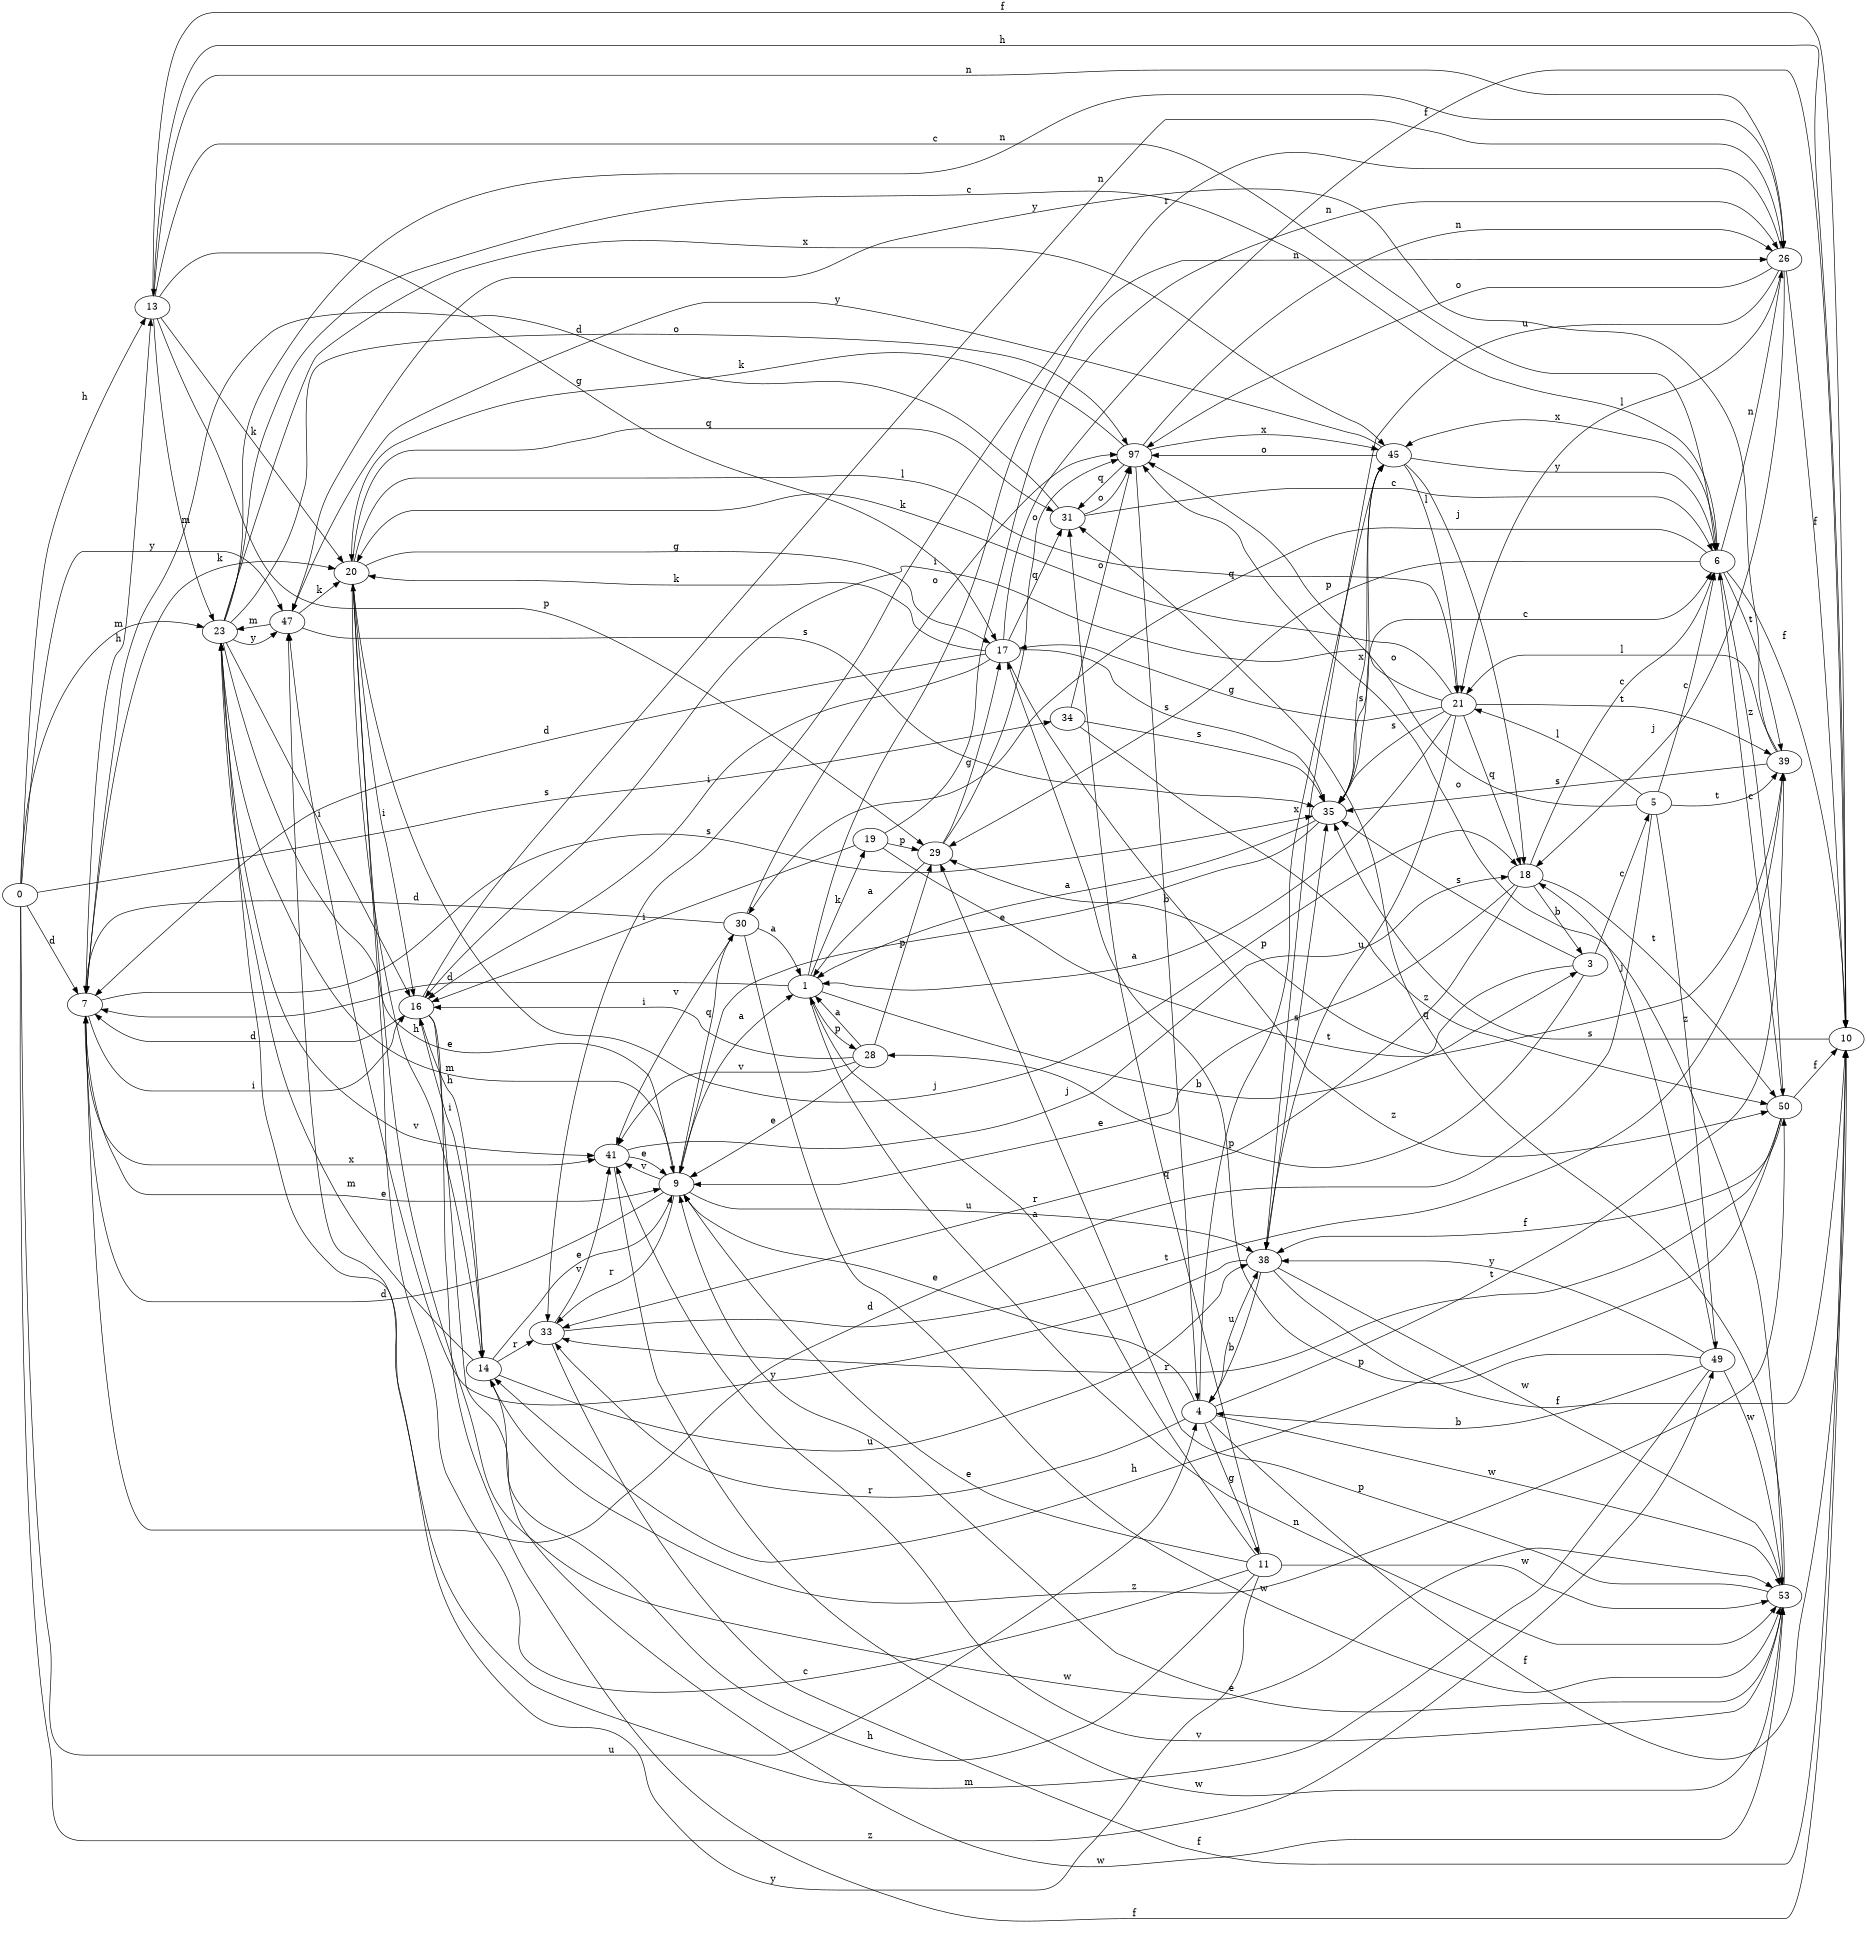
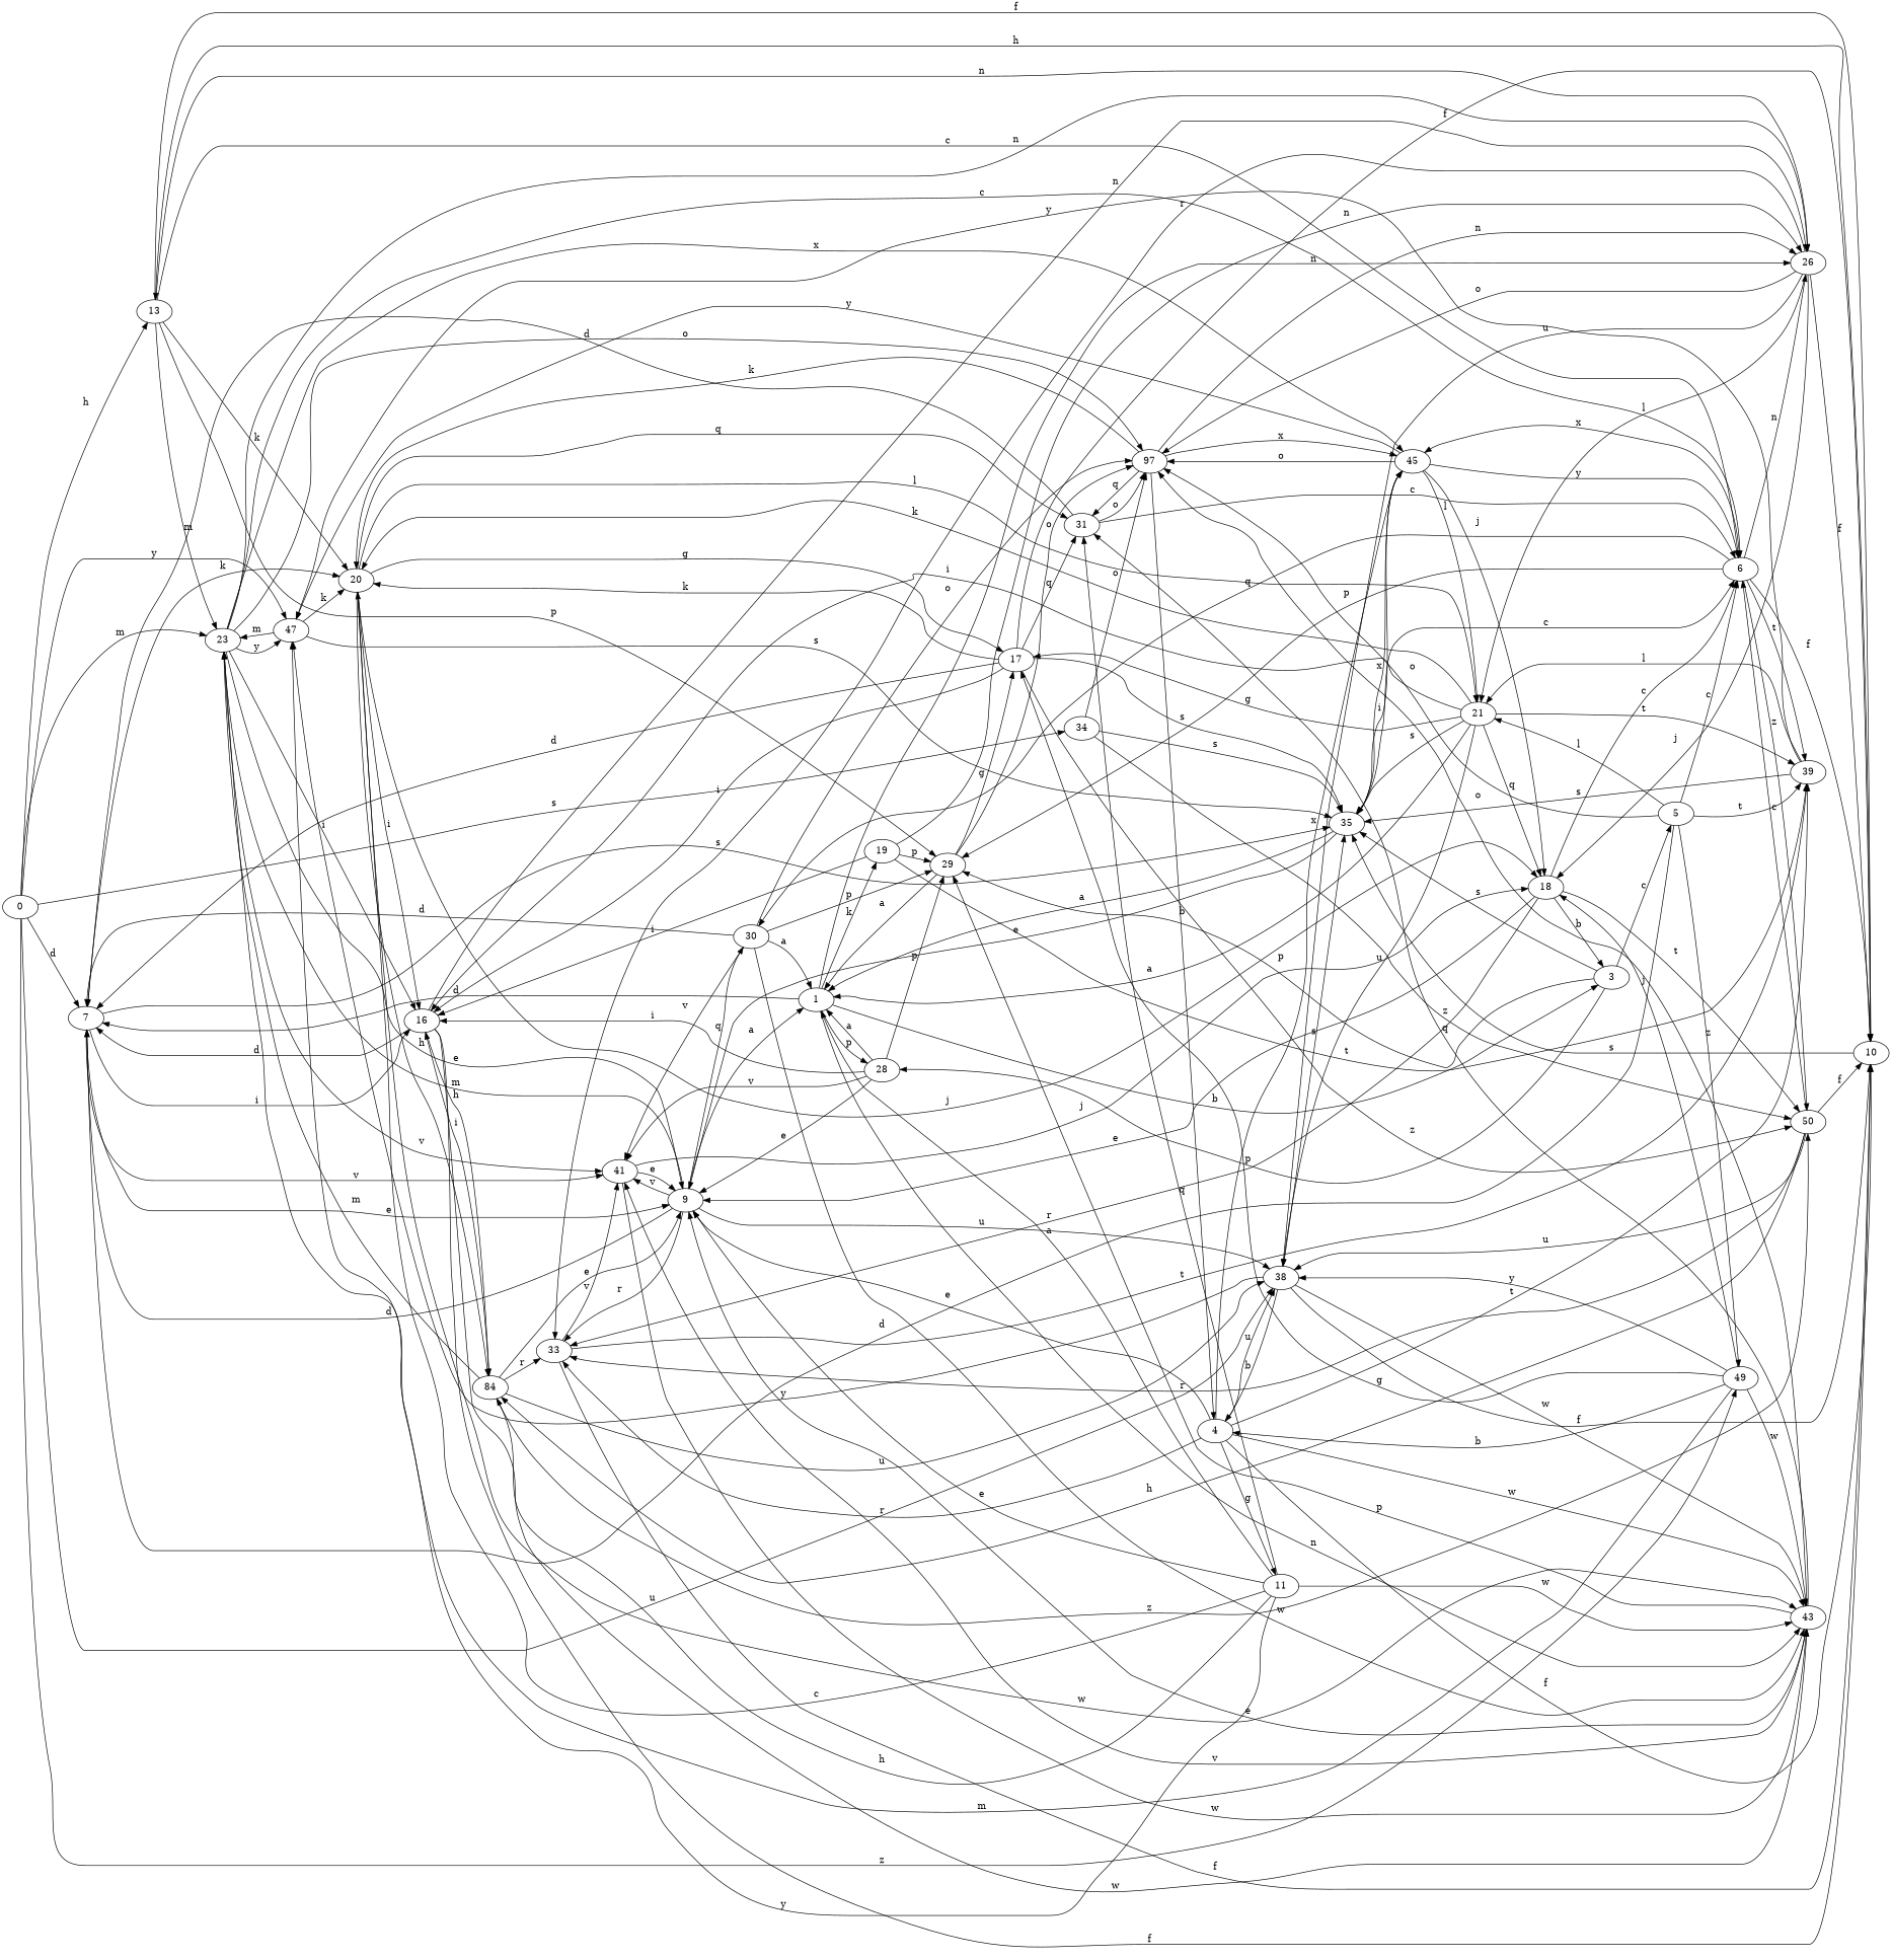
  strict digraph {
    rankdir=LR
    0
    7
    13
    23
    34
    38
    47
    49
    16
    35
    9
    20
    41
    26
    29
    10
    6
    n18 [label=17]
    45
    n20 [label=97]
    50
-   43 [label=53]
+   43
    4
    18
    1
    3
    19
    28
    5
-   14
+   14 [label=84]
    n31 [label=39]
    33
    21
    31
    11
    30
    0 -> 7 [label=d]
    0 -> 13 [label=h]
    0 -> 23 [label=m]
    0 -> 34 [label=s]
-   0 -> 4 [label=u]
+   0 -> 38 [label=u]
    0 -> 47 [label=y]
    0 -> 49 [label=z]
-   7 -> 13 [label=h]
    7 -> 16 [label=i]
    7 -> 35 [label=s]
    7 -> 9 [label=e]
    7 -> 20 [label=k]
-   7 -> 41 [label=x]
+   7 -> 41 [label=v]
    13 -> 23 [label=m]
    13 -> 20 [label=k]
    13 -> 26 [label=n]
    13 -> 29 [label=p]
    13 -> 10 [label=f]
    13 -> 6 [label=c]
-   13 -> n18 [label=g]
    23 -> 47 [label=y]
    23 -> 16 [label=i]
    23 -> 9 [label=e]
    23 -> 41 [label=v]
    23 -> 26 [label=n]
    23 -> 6 [label=c]
    23 -> 45 [label=x]
    23 -> n20 [label=o]
    34 -> 35 [label=s]
    34 -> n20 [label=o]
    34 -> 50 [label=z]
    38 -> 47 [label=y]
    38 -> 35 [label=s]
    38 -> 10 [label=f]
    38 -> 43 [label=w]
    38 -> 4 [label=b]
    47 -> 23 [label=m]
    47 -> 35 [label=s]
    47 -> 20 [label=k]
    49 -> 23 [label=m]
    49 -> 38 [label=y]
-   49 -> n18 [label=p]
+   49 -> n18 [label=g]
    49 -> 43 [label=w]
    49 -> 4 [label=b]
    49 -> 18 [label=j]
    16 -> 7 [label=d]
    16 -> 26 [label=n]
    16 -> 10 [label=f]
    16 -> 43 [label=w]
    16 -> 14 [label=h]
    35 -> 9 [label=e]
    35 -> 6 [label=c]
    35 -> 45 [label=x]
    35 -> 1 [label=a]
    9 -> 7 [label=d]
    9 -> 23 [label=m]
    9 -> 38 [label=u]
    9 -> 41 [label=v]
    9 -> 1 [label=a]
    9 -> 33 [label=r]
    9 -> 30 [label=q]
    20 -> 16 [label=i]
    20 -> n18 [label=g]
    20 -> 43 [label=w]
    20 -> 18 [label=j]
    20 -> 14 [label=h]
    20 -> 21 [label=l]
    20 -> 31 [label=q]
    41 -> 9 [label=e]
    41 -> 43 [label=w]
    41 -> 18 [label=j]
    26 -> 38 [label=u]
    26 -> 10 [label=f]
    26 -> n20 [label=o]
    26 -> 18 [label=j]
    26 -> 33 [label=r]
    26 -> 21 [label=l]
    29 -> n18 [label=g]
    29 -> n20 [label=o]
    29 -> 1 [label=a]
    10 -> 13 [label=h]
    10 -> 35 [label=s]
    6 -> 26 [label=n]
    6 -> 29 [label=p]
    6 -> 10 [label=f]
    6 -> 45 [label=x]
    6 -> 50 [label=z]
    6 -> n31 [label=t]
    6 -> 30 [label=q]
    n18 -> 7 [label=d]
    n18 -> 16 [label=i]
    n18 -> 35 [label=s]
    n18 -> 20 [label=k]
    n18 -> 10 [label=f]
    n18 -> 50 [label=z]
    n18 -> 31 [label=q]
    45 -> 47 [label=y]
-   45 -> 35 [label=s]
+   45 -> 35 [label=i]
    45 -> 6 [label=y]
    45 -> n20 [label=o]
    45 -> 18 [label=j]
    45 -> 21 [label=l]
    n20 -> 20 [label=k]
    n20 -> 26 [label=n]
    n20 -> 45 [label=x]
    n20 -> 4 [label=b]
    n20 -> 31 [label=q]
-   50 -> 38 [label=f]
+   50 -> 38 [label=u]
    50 -> 10 [label=f]
    50 -> 6 [label=c]
    50 -> 14 [label=h]
    50 -> 33 [label=r]
    43 -> 9 [label=e]
    43 -> 41 [label=v]
    43 -> 29 [label=p]
    43 -> n20 [label=o]
    43 -> 31 [label=q]
    4 -> 38 [label=u]
    4 -> 9 [label=e]
    4 -> 10 [label=f]
    4 -> 45 [label=x]
    4 -> 43 [label=w]
    4 -> n31 [label=t]
    4 -> 33 [label=r]
    4 -> 11 [label=g]
    18 -> 9 [label=e]
    18 -> 6 [label=c]
    18 -> 50 [label=t]
    18 -> 3 [label=b]
    18 -> 33 [label=r]
    1 -> 7 [label=d]
    1 -> 26 [label=n]
    1 -> 43 [label=n]
    1 -> 3 [label=b]
    1 -> 19 [label=k]
    1 -> 28 [label=p]
    3 -> 35 [label=s]
    3 -> 29 [label=p]
    3 -> 28 [label=p]
    3 -> 5 [label=c]
    19 -> 16 [label=i]
    19 -> 26 [label=n]
    19 -> 29 [label=p]
    19 -> n31 [label=t]
    28 -> 16 [label=i]
    28 -> 9 [label=e]
    28 -> 41 [label=v]
    28 -> 29 [label=p]
    28 -> 1 [label=a]
    5 -> 7 [label=d]
    5 -> 49 [label=z]
    5 -> 6 [label=c]
    5 -> n20 [label=o]
    5 -> n31 [label=t]
    5 -> 21 [label=l]
    14 -> 23 [label=m]
    14 -> 38 [label=u]
    14 -> 16 [label=i]
    14 -> 9 [label=e]
    14 -> 50 [label=z]
    14 -> 33 [label=r]
    n31 -> 47 [label=y]
    n31 -> 35 [label=s]
    n31 -> 21 [label=l]
    33 -> 41 [label=v]
    33 -> 10 [label=f]
    33 -> n31 [label=t]
    21 -> 38 [label=u]
    21 -> 16 [label=i]
    21 -> 35 [label=s]
    21 -> 20 [label=k]
    21 -> n18 [label=g]
    21 -> 18 [label=q]
    21 -> 1 [label=a]
    21 -> n31 [label=t]
    31 -> 7 [label=d]
    31 -> 6 [label=c]
    31 -> n20 [label=o]
    11 -> 47 [label=y]
    11 -> 9 [label=e]
    11 -> 20 [label=c]
    11 -> 43 [label=w]
    11 -> 1 [label=a]
    11 -> 14 [label=h]
    11 -> 31 [label=q]
    30 -> 7 [label=d]
    30 -> 41 [label=v]
+   30 -> 29 [label=p]
    30 -> n20 [label=o]
    30 -> 43 [label=w]
    30 -> 1 [label=a]
  }
